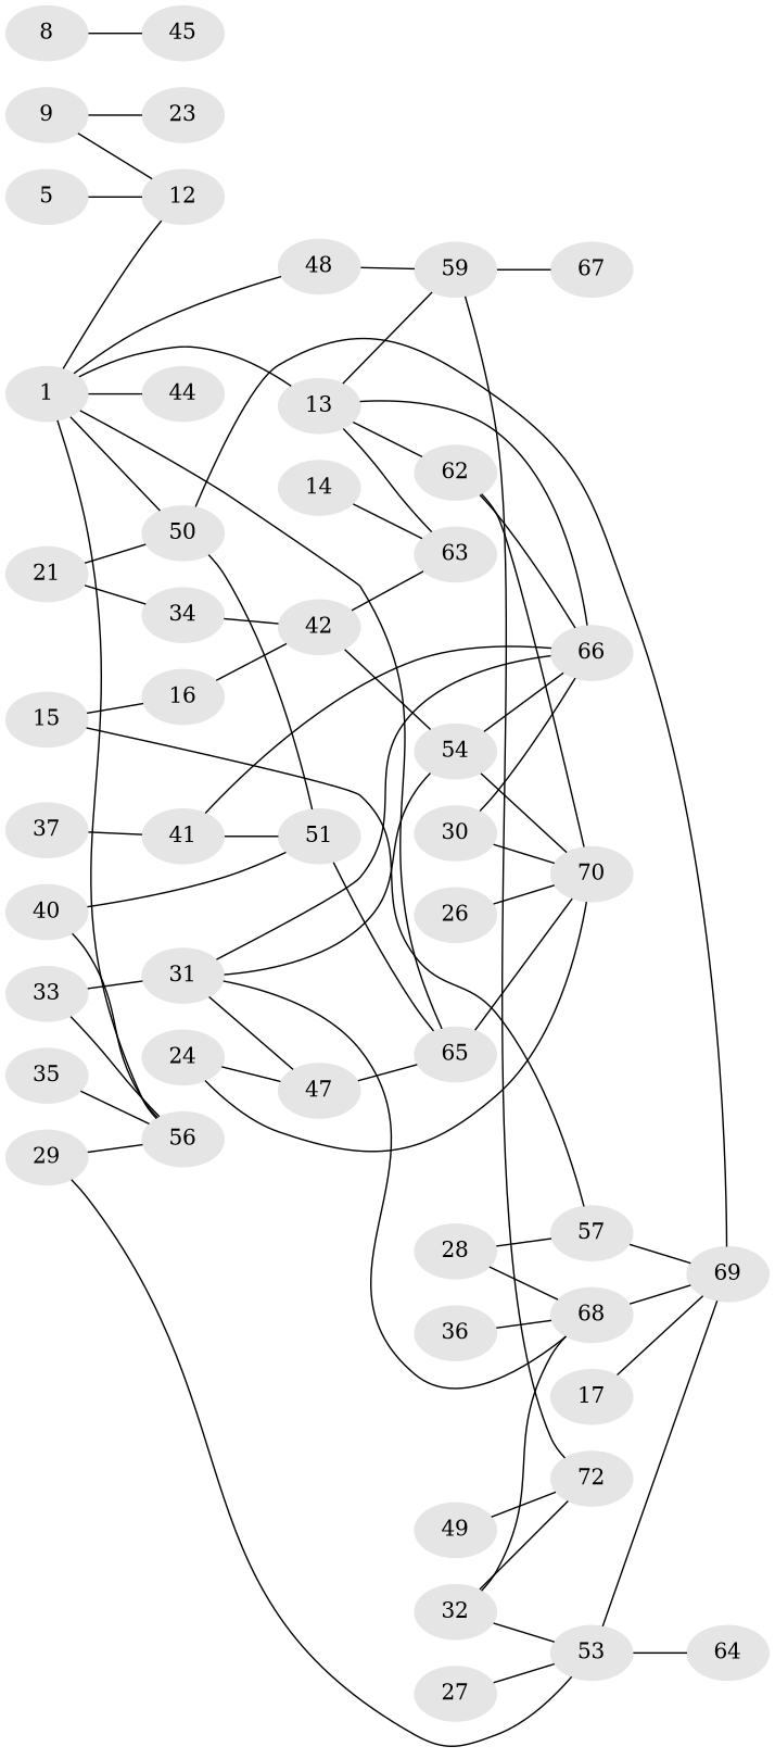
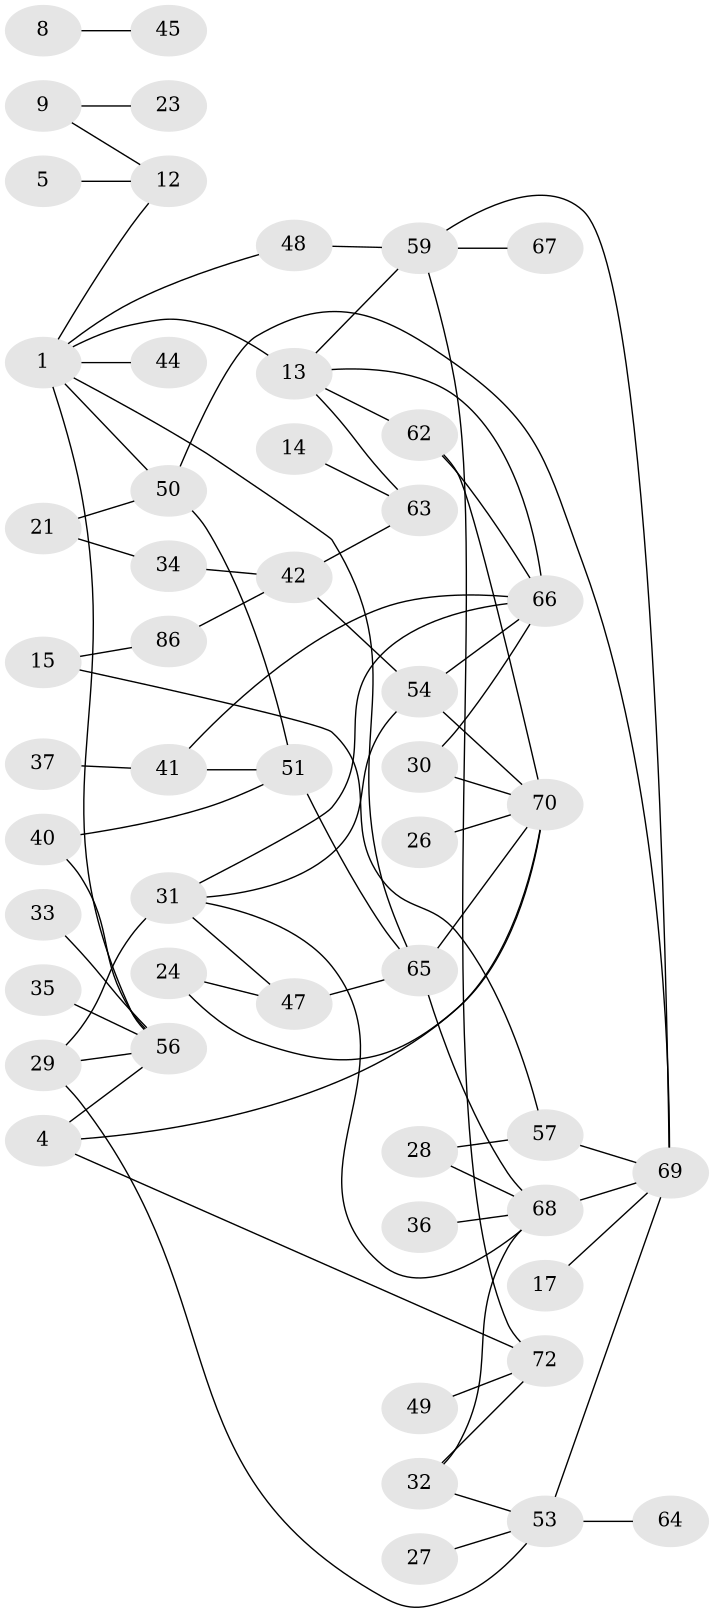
  graph {
    rankdir=LR
    node [color=gray90 style=filled]
    edge [weight=1.0]
    1
    12
    13
    44
    48
    50
    56
    65
    59
    62
    63
    66
    69
    51
    70
    68
+   4
    n18 [label=72]
    5
    8
    45
    9
    23
    67
    14
    15
-   16
+   16 [label=86]
    57
    42
    54
    17
    21
    34
    24
    47
    26
    27
    53
    64
    28
    29
    31
    30
    32
    33
    35
    36
    37
    41
    40
    49
    1 -- 12
    1 -- 13
    1 -- 44
    1 -- 48
    1 -- 50
    1 -- 56
    1 -- 65
    13 -- 59
    13 -- 62
    13 -- 63
    13 -- 66
    48 -- 59
    50 -- 69
    50 -- 51
    65 -- 70
+   65 -- 68
+   59 -- 69
    59 -- n18 [weight=2.0]
    59 -- 67
    62 -- 66
    62 -- 70 [weight=2.0]
    51 -- 65
    68 -- 69
+   4 -- 56
+   4 -- 70
+   4 -- n18
    5 -- 12
    8 -- 45
    9 -- 12
    9 -- 23
    14 -- 63
    15 -- 16
    15 -- 57
    16 -- 42
    57 -- 69
    42 -- 63
    42 -- 54
    54 -- 66
    54 -- 70
    17 -- 69
    21 -- 50
    21 -- 34
    34 -- 42
    24 -- 70
    24 -- 47
    47 -- 65
    26 -- 70
    27 -- 53
    53 -- 69
    53 -- 64
    28 -- 68
    28 -- 57
    29 -- 56
    29 -- 53
-   33 -- 31
+   29 -- 31
    31 -- 66
    31 -- 68
    31 -- 54
    31 -- 47
    30 -- 66
    30 -- 70
    32 -- 68 [weight=2.0]
    32 -- n18
    32 -- 53
    33 -- 56
    35 -- 56
    36 -- 68
    37 -- 41
    41 -- 66
    41 -- 51
    40 -- 56
    40 -- 51
    49 -- n18
  }
